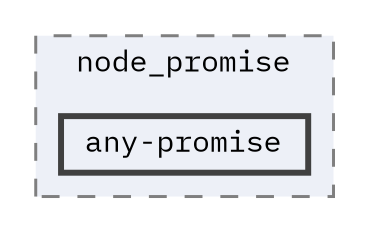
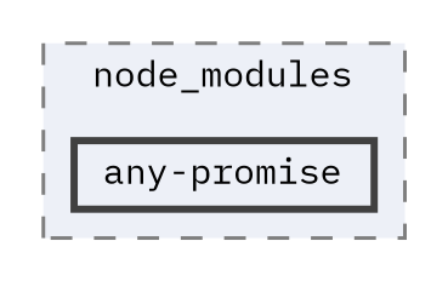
  digraph {
    compound=true
    fontname="IBM Plex Mono"
    n1 [color=grey25 fillcolor="#edf0f7" fontname="IBM Plex Mono" fontsize=10 height=0.2 label="any-promise" shape=box style="filled,bold" width=0.4]
    subgraph cluster_1 {
      bgcolor="#edf0f7"
      fontsize=10
-     label=node_promise
+     label=node_modules
      pencolor=grey50
      style="filled,dashed"
      n1
    }
  }
